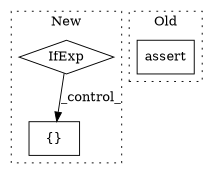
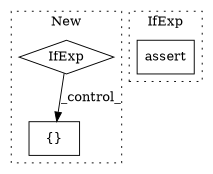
  digraph {
    node [shape=box]
    n1 [a=51 l="4,6" label=IfExp s="17083,17110" shape=diamond]
    n2 [a=59 l="1,0" label="{}" s="17065,17082"]
    n3 [a=65 l=7 label=assert s=18477]
    subgraph cluster_1 {
      label=New
      style=dotted
      n1
      n2
    }
    subgraph cluster_2 {
-     label=Old
+     label=IfExp
      style=dotted
      n3
    }
    n1 -> n2 [label=_control_]
  }
